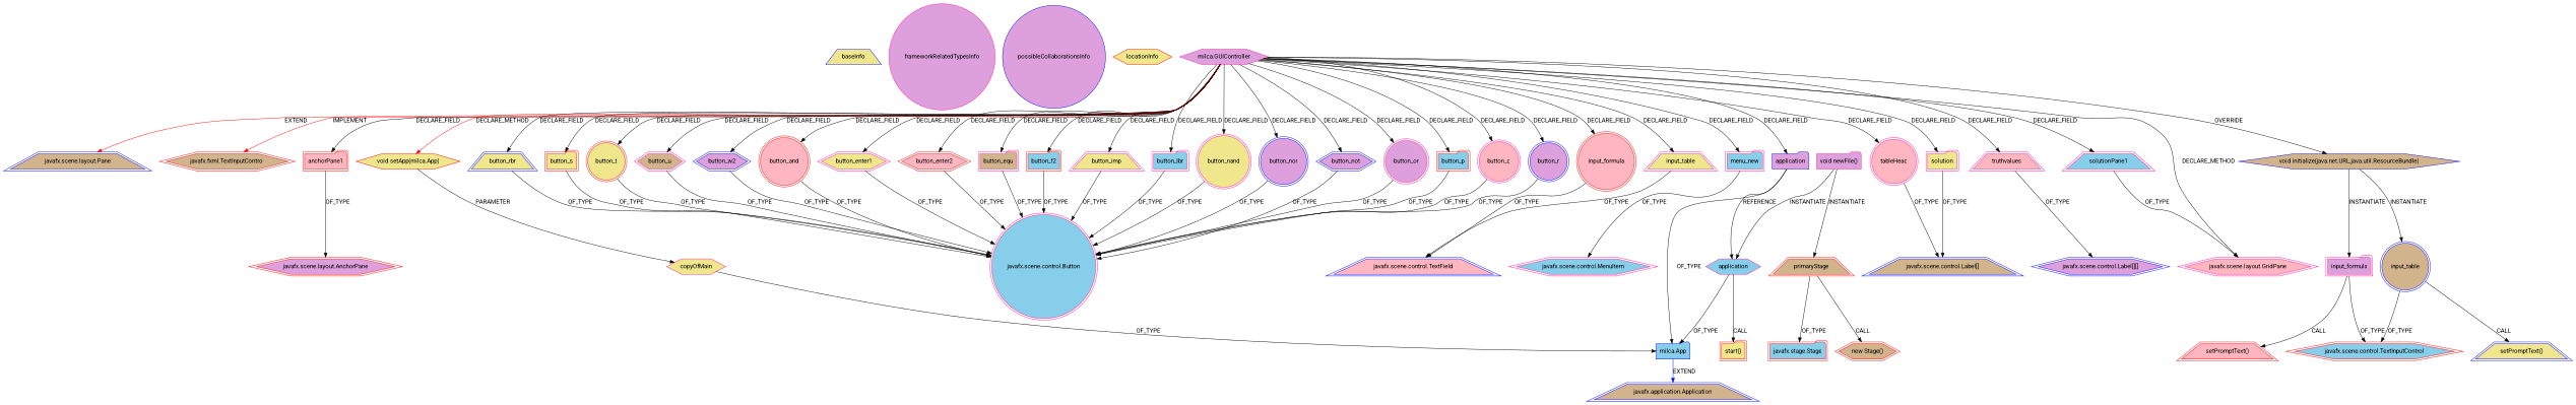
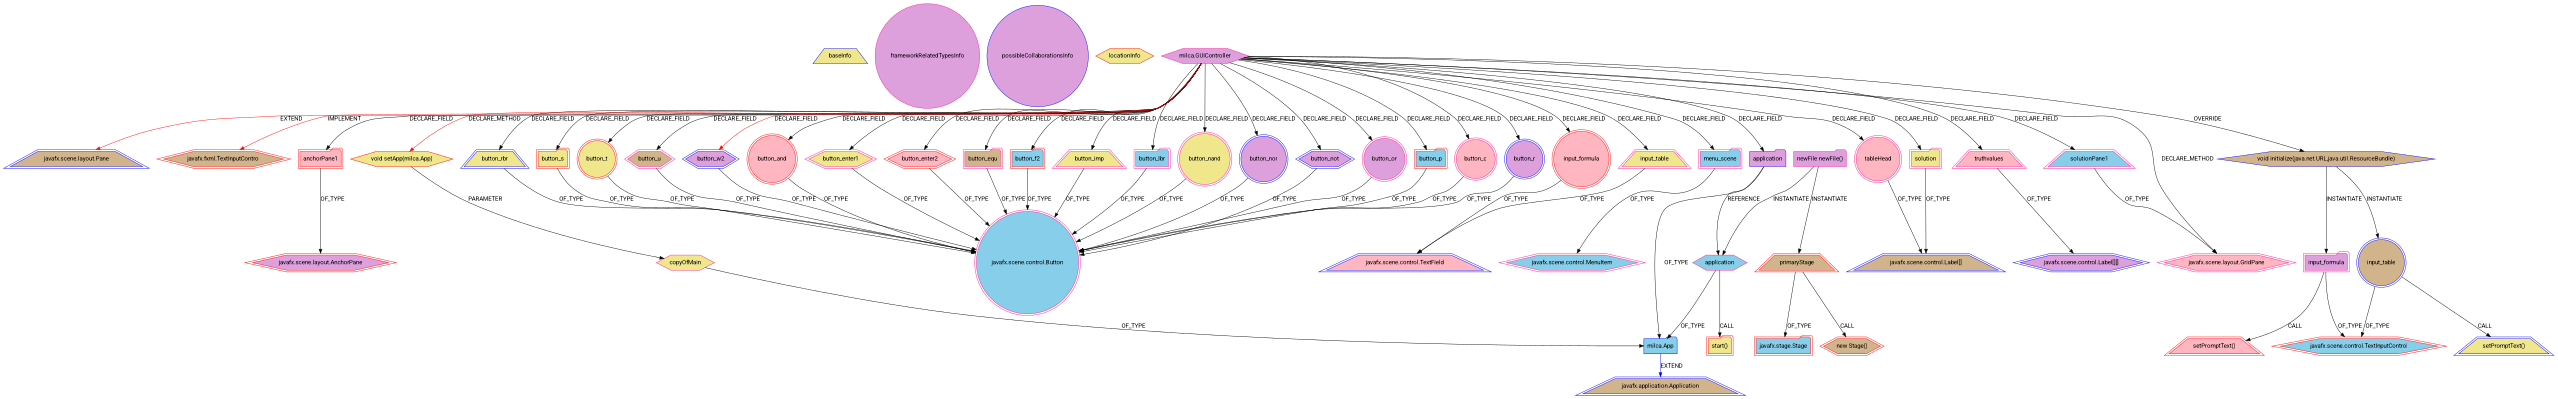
  digraph {
    fontname=Roboto
    node [color=deeppink fillcolor=khaki fontname=Roboto shape=hexagon style=filled isFrameworkType=true vertexType=FIELD_DECLARATION peripheries=2]
    edge [fontname=Roboto]
    baseInfo [category=extension_graph color=blue graphId=4745 isAnonymous=false possibleRelation=true shape=trapezium isFrameworkType="" vertexType="" peripheries=""]
    frameworkRelatedTypesInfo [0="javafx.scene.layout.Pane" 1="javafx.fxml.Initializable" fillcolor=plum shape=circle isFrameworkType="" vertexType="" peripheries=""]
    possibleCollaborationsInfo [0="4745~CLIENT_METHOD_DECLARATION-METHOD_CALL-CLIENT_METHOD_DECLARATION-PARAMETER_DECLARATION-FIELD_DECLARATION-~javafx.scene.layout.Pane javafx.fxml.Initializable ~javafx.application.Application ~false~false" color=blue fillcolor=plum shape=circle isFrameworkType="" vertexType="" peripheries=""]
    locationInfo [color=red contextSignature=GUIController filePath="/weltensturm-milca/milca-master/src/milca/GUIController.java" graphId=4745 projectName="weltensturm-milca" isFrameworkType="" vertexType="" peripheries=""]
    n5 [fillcolor=plum isFrameworkType=false label="milca.GUIController" vertexType=ROOT_CLIENT_CLASS_DECLARATION peripheries=""]
    n6 [color=blue fillcolor=tan label="javafx.scene.layout.Pane" shape=trapezium vertexType=FRAMEWORK_CLASS_TYPE]
    n7 [color=red fillcolor=tan label="javafx.fxml.TextInputControl" vertexType=FRAMEWORK_INTERFACE_TYPE]
    n8 [color=red fillcolor=lightpink label=anchorPane1 shape=folder]
    n9 [color=blue fillcolor=plum isFrameworkType=false label=application shape=folder peripheries=""]
    n10 [color=red fillcolor=lightpink label=button_and shape=circle]
    n11 [label=button_enter1]
    n12 [color=red fillcolor=lightpink label=button_enter2]
    n13 [fillcolor=tan label=button_equ shape=folder]
    n14 [color=red fillcolor=skyblue label=button_f2 shape=folder]
    n15 [label=button_imp shape=trapezium]
    n16 [fillcolor=skyblue label=button_lbr shape=folder]
    n17 [label=button_nand shape=circle]
    n18 [color=blue fillcolor=plum label=button_nor shape=circle]
    n19 [color=blue fillcolor=plum label=button_not]
    n20 [fillcolor=plum label=button_or shape=circle]
    n21 [color=red fillcolor=skyblue label=button_p shape=folder]
    n22 [fillcolor=lightpink label=button_q shape=circle]
    n23 [color=blue fillcolor=plum label=button_r shape=circle]
    n24 [color=blue label=button_rbr shape=trapezium]
    n25 [color=red label=button_s shape=folder]
    n26 [color=red label=button_t shape=circle]
    n27 [fillcolor=tan label=button_u]
    n28 [color=blue fillcolor=plum label=button_w2]
    n29 [color=red fillcolor=lightpink label=input_formula shape=circle]
    n30 [label=input_table shape=trapezium]
-   n31 [fillcolor=skyblue label=menu_new shape=folder]
+   n31 [fillcolor=skyblue label=menu_scene shape=folder]
    n32 [label=solution shape=folder]
    n33 [fillcolor=skyblue label=solutionPane1 shape=trapezium]
    n34 [fillcolor=lightpink label=tableHead shape=circle]
    n35 [fillcolor=lightpink label=truthvalues shape=trapezium]
    n36 [color=blue fillcolor=tan isFrameworkType=false label="void initialize(java.net.URL,java.util.ResourceBundle)" vertexType=OVERRIDING_METHOD_DECLARATION peripheries=""]
    n37 [color=red isFrameworkType=false label="void setApp(milca.App)" vertexType=CLIENT_METHOD_DECLARATION peripheries=""]
    n38 [fillcolor=lightpink label="javafx.scene.layout.GridPane" vertexType=FRAMEWORK_CLASS_TYPE]
    n39 [color=red fillcolor=plum label="javafx.scene.layout.AnchorPane" vertexType=FRAMEWORK_CLASS_TYPE]
    n40 [color=blue fillcolor=skyblue isFrameworkType=false label="milca.App" shape=folder vertexType=REFERENCE_CLIENT_CLASS_DECLARATION peripheries=""]
    n41 [fillcolor=skyblue isFrameworkType=false label=application vertexType=VARIABLE_EXPRESION peripheries=""]
    n42 [fillcolor=skyblue label="javafx.scene.control.Button" shape=circle vertexType=FRAMEWORK_CLASS_TYPE]
    n43 [color=blue fillcolor=lightpink label="javafx.scene.control.TextField" shape=trapezium vertexType=FRAMEWORK_CLASS_TYPE]
    n44 [fillcolor=skyblue label="javafx.scene.control.MenuItem" vertexType=FRAMEWORK_CLASS_TYPE]
    n45 [color=blue fillcolor=tan label="javafx.scene.control.Label[]" shape=trapezium vertexType=FRAMEWORK_CLASS_TYPE]
    n46 [color=blue fillcolor=plum label="javafx.scene.control.Label[][]" vertexType=FRAMEWORK_CLASS_TYPE]
    n47 [fillcolor=plum label=input_formula shape=folder vertexType=VARIABLE_EXPRESION]
    n48 [color=blue fillcolor=tan label=input_table shape=circle vertexType=VARIABLE_EXPRESION]
    n49 [isFrameworkType=false label=copyOfMain vertexType=PARAMETER_DECLARATION peripheries=""]
-   n50 [fillcolor=plum isFrameworkType=false label="void newFile()" shape=folder vertexType=CLIENT_METHOD_DECLARATION peripheries=""]
+   n50 [fillcolor=plum isFrameworkType=false label="newFile newFile()" shape=folder vertexType=CLIENT_METHOD_DECLARATION peripheries=""]
    n51 [color=red fillcolor=tan label=primaryStage shape=trapezium vertexType=VARIABLE_EXPRESION]
    n52 [color=blue fillcolor=tan label="javafx.application.Application" shape=trapezium vertexType=FRAMEWORK_CLASS_TYPE]
    n53 [color=red label="start()" shape=folder vertexType=INSIDE_CALL]
    n54 [color=red fillcolor=skyblue label="javafx.scene.control.TextInputControl" vertexType=FRAMEWORK_CLASS_TYPE]
    n55 [color=red fillcolor=lightpink label="setPromptText()" shape=trapezium vertexType=INSIDE_CALL]
    n56 [color=blue label="setPromptText()" shape=trapezium vertexType=INSIDE_CALL]
    n57 [color=red fillcolor=skyblue label="javafx.stage.Stage" shape=folder vertexType=FRAMEWORK_CLASS_TYPE]
    n58 [color=red fillcolor=tan label="new Stage()" vertexType=CONSTRUCTOR_CALL]
    n5 -> n6 [color=red label=EXTEND]
    n5 -> n7 [color=red label=IMPLEMENT]
    n5 -> n8 [label=DECLARE_FIELD]
    n5 -> n9 [label=DECLARE_FIELD]
    n5 -> n10 [label=DECLARE_FIELD]
    n5 -> n11 [label=DECLARE_FIELD]
    n5 -> n12 [label=DECLARE_FIELD]
    n5 -> n13 [label=DECLARE_FIELD]
    n5 -> n14 [label=DECLARE_FIELD]
    n5 -> n15 [label=DECLARE_FIELD]
    n5 -> n16 [label=DECLARE_FIELD]
    n5 -> n17 [label=DECLARE_FIELD]
    n5 -> n18 [label=DECLARE_FIELD]
    n5 -> n19 [label=DECLARE_FIELD]
    n5 -> n20 [label=DECLARE_FIELD]
    n5 -> n21 [label=DECLARE_FIELD]
    n5 -> n22 [label=DECLARE_FIELD]
    n5 -> n23 [label=DECLARE_FIELD]
    n5 -> n24 [label=DECLARE_FIELD]
    n5 -> n25 [label=DECLARE_FIELD]
    n5 -> n26 [label=DECLARE_FIELD]
    n5 -> n27 [label=DECLARE_FIELD]
-   n5 -> n28 [label=DECLARE_FIELD]
+   n5 -> n28 [label=DECLARE_FIELD color=red]
    n5 -> n29 [label=DECLARE_FIELD]
    n5 -> n30 [label=DECLARE_FIELD]
    n5 -> n31 [label=DECLARE_FIELD]
    n5 -> n32 [label=DECLARE_FIELD]
    n5 -> n33 [label=DECLARE_FIELD]
    n5 -> n34 [label=DECLARE_FIELD]
    n5 -> n35 [label=DECLARE_FIELD]
    n5 -> n36 [label=OVERRIDE]
    n5 -> n37 [color=red label=DECLARE_METHOD]
    n5 -> n38 [label=DECLARE_METHOD]
    n8 -> n39 [label=OF_TYPE]
    n9 -> n40 [label=OF_TYPE]
    n9 -> n41 [label=REFERENCE]
    n10 -> n42 [label=OF_TYPE]
    n11 -> n42 [label=OF_TYPE]
    n12 -> n42 [label=OF_TYPE]
    n13 -> n42 [label=OF_TYPE]
    n14 -> n42 [label=OF_TYPE]
    n15 -> n42 [label=OF_TYPE]
    n16 -> n42 [label=OF_TYPE]
    n17 -> n42 [label=OF_TYPE]
    n18 -> n42 [label=OF_TYPE]
    n19 -> n42 [label=OF_TYPE]
    n20 -> n42 [label=OF_TYPE]
    n21 -> n42 [label=OF_TYPE]
    n22 -> n42 [label=OF_TYPE]
    n23 -> n42 [label=OF_TYPE]
    n24 -> n42 [label=OF_TYPE]
    n25 -> n42 [label=OF_TYPE]
    n26 -> n42 [label=OF_TYPE]
    n27 -> n42 [label=OF_TYPE]
    n28 -> n42 [label=OF_TYPE]
    n29 -> n43 [label=OF_TYPE]
    n30 -> n43 [label=OF_TYPE]
    n31 -> n44 [label=OF_TYPE]
    n32 -> n45 [label=OF_TYPE]
    n33 -> n38 [label=OF_TYPE]
    n34 -> n45 [label=OF_TYPE]
    n35 -> n46 [label=OF_TYPE]
    n36 -> n47 [label=INSTANTIATE]
    n36 -> n48 [label=INSTANTIATE]
    n37 -> n49 [label=PARAMETER]
    n40 -> n52 [color=blue label=EXTEND]
    n41 -> n40 [label=OF_TYPE]
    n41 -> n53 [label=CALL]
    n47 -> n54 [label=OF_TYPE]
    n47 -> n55 [label=CALL]
    n48 -> n54 [label=OF_TYPE]
    n48 -> n56 [label=CALL]
    n49 -> n40 [label=OF_TYPE]
    n50 -> n41 [label=INSTANTIATE]
    n50 -> n51 [label=INSTANTIATE]
    n51 -> n57 [label=OF_TYPE]
    n51 -> n58 [label=CALL]
  }
